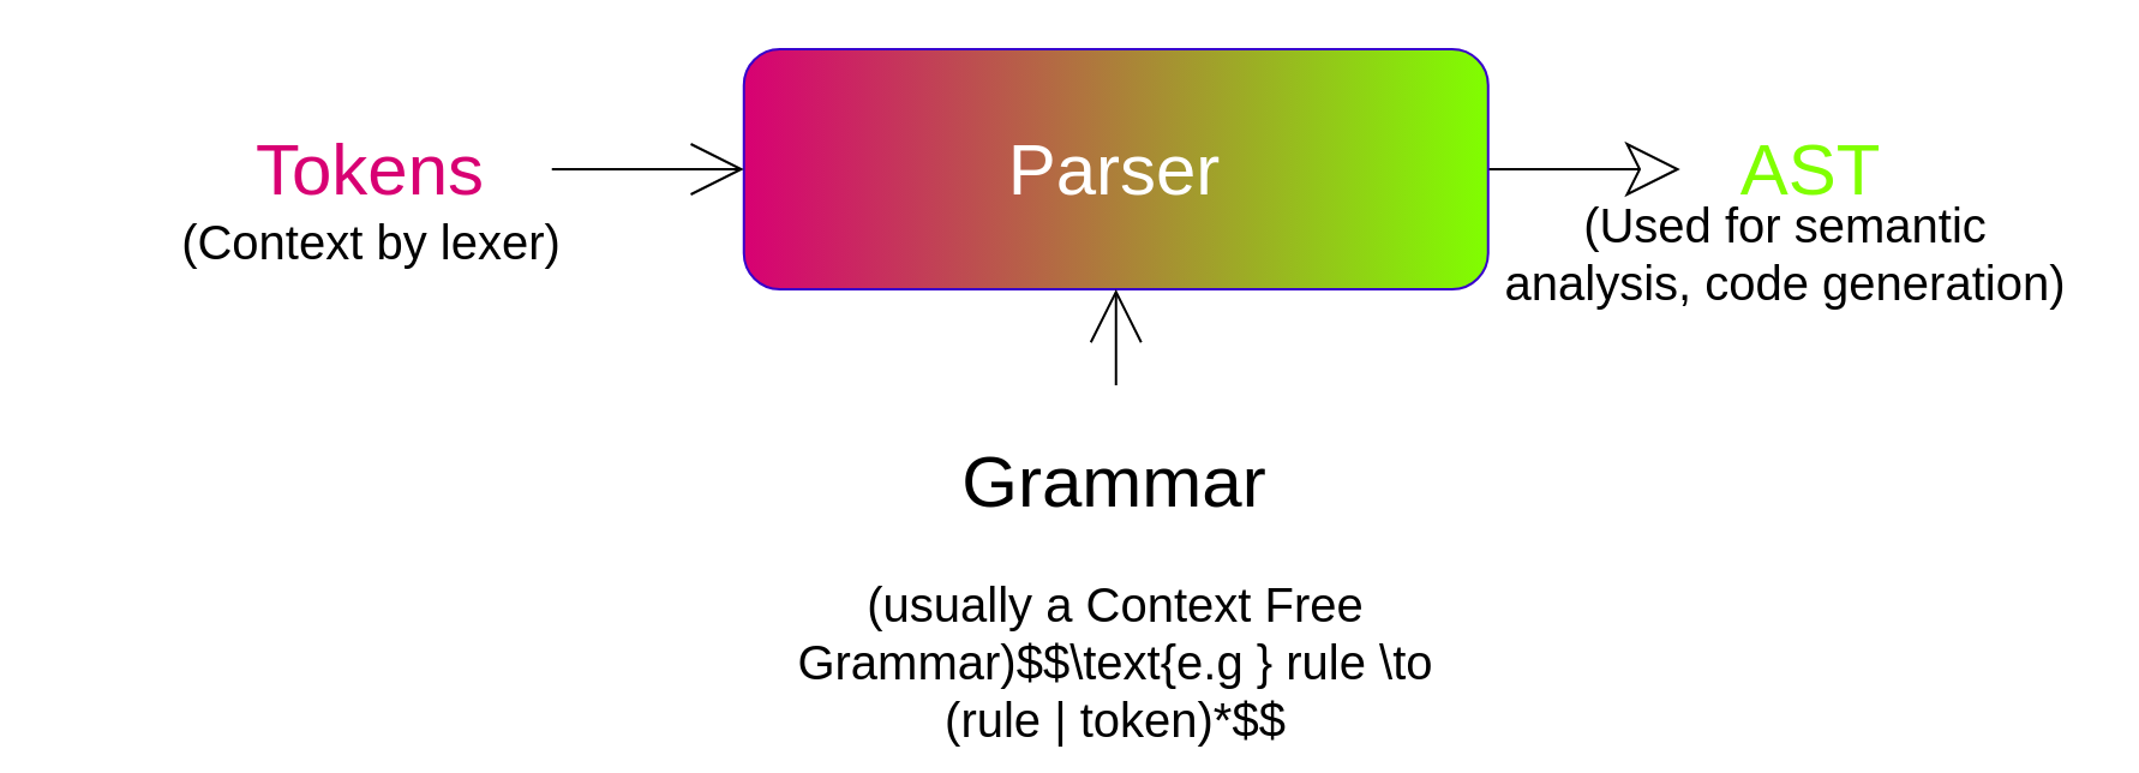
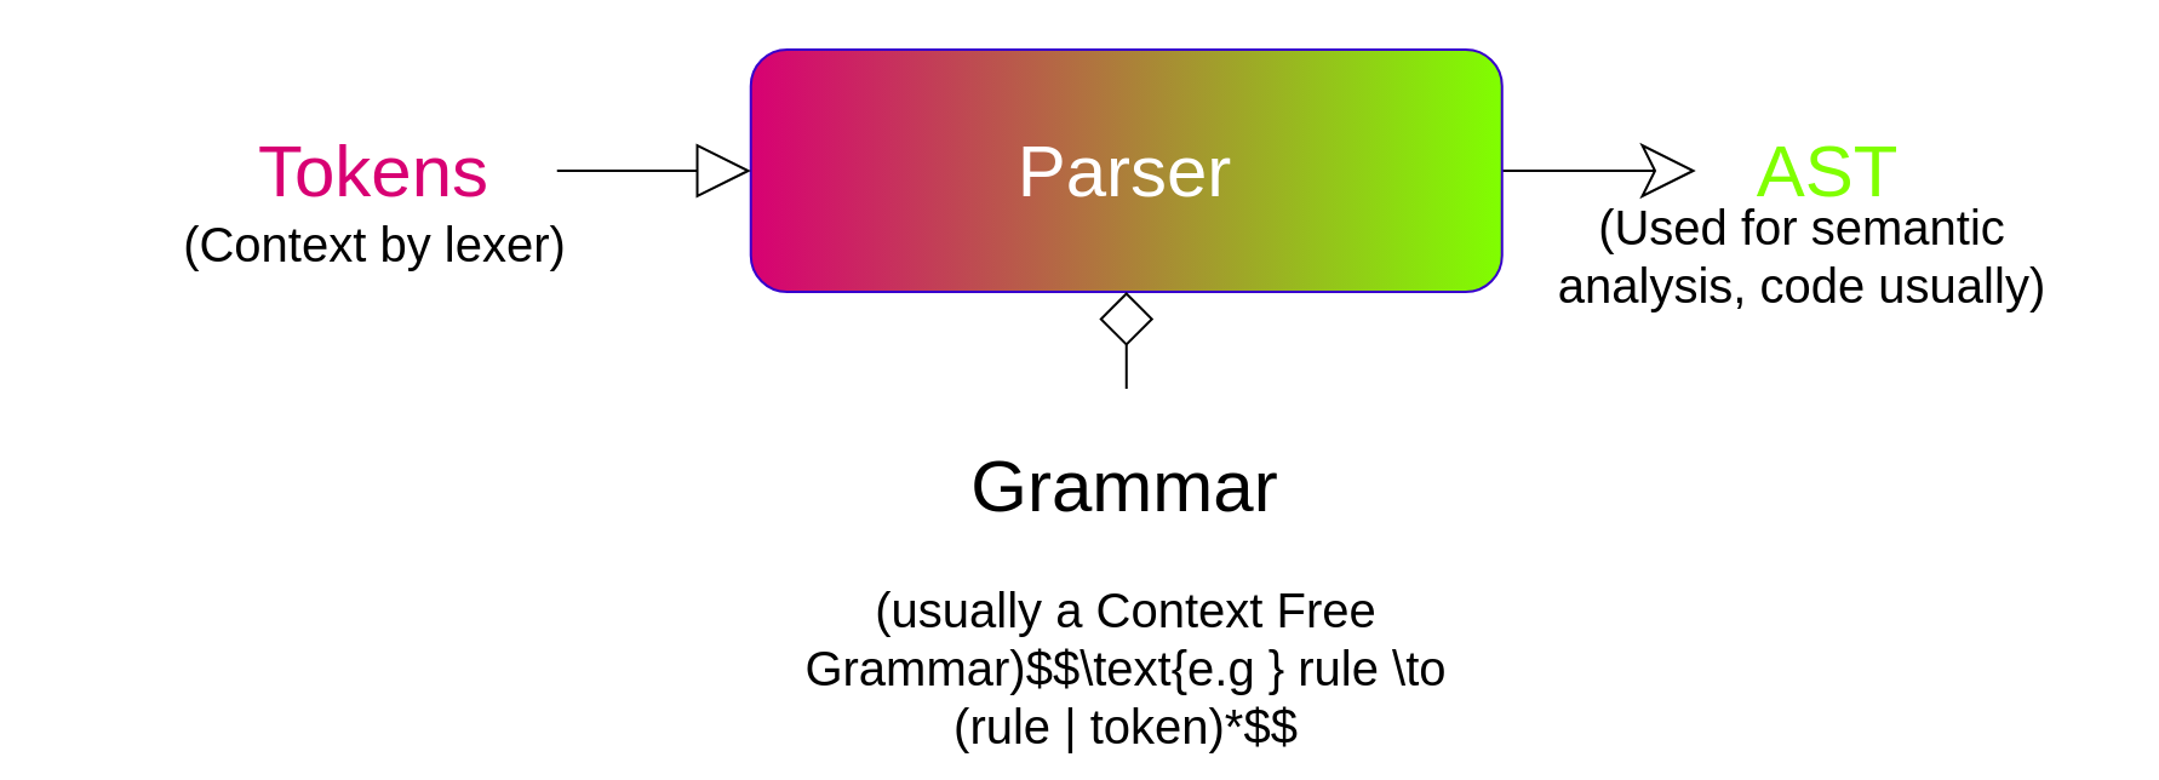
  <mxCell id="0" />
  <mxCell id="1" parent="0" />
  <mxCell id="2" style="edgeStyle=none;html=1;exitX=1;exitY=0.5;exitDx=0;exitDy=0;entryX=0;entryY=0.5;entryDx=0;entryDy=0;fontSize=30;endArrow=classic;endFill=0;endSize=20;" edge="1" parent="1" source="3" target="6"><mxGeometry relative="1" as="geometry" /></mxCell>
  <mxCell id="3" value="Parser" style="rounded=1;whiteSpace=wrap;html=1;fontSize=30;fillColor=#D80073;fontColor=#ffffff;strokeColor=#3700CC;gradientColor=#80FF00;gradientDirection=east;" vertex="1" parent="1"><mxGeometry x="309.38" y="20" width="310" height="100" as="geometry" /></mxCell>
- <mxCell id="4" style="edgeStyle=none;html=1;exitX=1;exitY=0.5;exitDx=0;exitDy=0;entryX=0;entryY=0.5;entryDx=0;entryDy=0;fontSize=30;endArrow=open;endFill=0;endSize=20;" edge="1" parent="1" source="5" target="3"><mxGeometry relative="1" as="geometry" /></mxCell>
+ <mxCell id="4" style="edgeStyle=none;html=1;exitX=1;exitY=0.5;exitDx=0;exitDy=0;entryX=0;entryY=0.5;entryDx=0;entryDy=0;fontSize=30;endArrow=block;endFill=0;endSize=20;" edge="1" parent="1" source="5" target="3"><mxGeometry relative="1" as="geometry" /></mxCell>
  <mxCell id="5" value="Tokens" style="text;html=1;strokeColor=none;fillColor=none;align=center;verticalAlign=middle;whiteSpace=wrap;rounded=0;fontSize=30;fontColor=#D80073;" vertex="1" parent="1"><mxGeometry x="79.38" y="55" width="150" height="30" as="geometry" /></mxCell>
  <mxCell id="6" value="AST" style="text;html=1;strokeColor=none;fillColor=none;align=center;verticalAlign=middle;whiteSpace=wrap;rounded=0;fontSize=30;fontColor=#80FF00;" vertex="1" parent="1"><mxGeometry x="699.38" y="55" width="110" height="30" as="geometry" /></mxCell>
- <mxCell id="7" style="edgeStyle=none;html=1;exitX=0.5;exitY=0;exitDx=0;exitDy=0;entryX=0.5;entryY=1;entryDx=0;entryDy=0;fontSize=30;endArrow=open;endFill=0;endSize=20;" edge="1" parent="1" source="8" target="3"><mxGeometry relative="1" as="geometry" /></mxCell>
+ <mxCell id="7" style="edgeStyle=none;html=1;exitX=0.5;exitY=0;exitDx=0;exitDy=0;entryX=0.5;entryY=1;entryDx=0;entryDy=0;fontSize=30;endArrow=diamond;endFill=0;endSize=20;" edge="1" parent="1" source="8" target="3"><mxGeometry relative="1" as="geometry" /></mxCell>
  <mxCell id="8" value="Grammar" style="text;html=1;strokeColor=none;fillColor=none;align=center;verticalAlign=middle;whiteSpace=wrap;rounded=0;fontSize=30;" vertex="1" parent="1"><mxGeometry x="374.38" y="160" width="180" height="80" as="geometry" /></mxCell>
  <mxCell id="9" value="(usually a Context Free Grammar)$$\text{e.g } rule \to (rule | token)*$$" style="text;html=1;strokeColor=none;fillColor=none;align=center;verticalAlign=middle;whiteSpace=wrap;rounded=0;fontSize=20;" vertex="1" parent="1"><mxGeometry x="330" y="250" width="268.75" height="50" as="geometry" /></mxCell>
  <mxCell id="10" value="(Context by lexer)" style="text;html=1;strokeColor=none;fillColor=none;align=center;verticalAlign=middle;whiteSpace=wrap;rounded=0;fontSize=20;" vertex="1" parent="1"><mxGeometry x="20" y="80" width="268.75" height="40" as="geometry" /></mxCell>
- <mxCell id="11" value="(Used for semantic analysis, code generation)" style="text;html=1;strokeColor=none;fillColor=none;align=center;verticalAlign=middle;whiteSpace=wrap;rounded=0;fontSize=20;" vertex="1" parent="1"><mxGeometry x="619.38" y="85" width="249.37" height="40" as="geometry" /></mxCell>
+ <mxCell id="11" value="(Used for semantic analysis, code usually)" style="text;html=1;strokeColor=none;fillColor=none;align=center;verticalAlign=middle;whiteSpace=wrap;rounded=0;fontSize=20;" vertex="1" parent="1"><mxGeometry x="619.38" y="85" width="249.37" height="40" as="geometry" /></mxCell>
